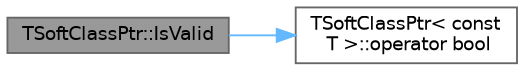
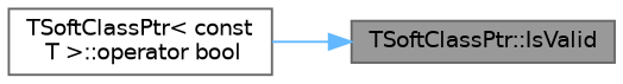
  digraph {
    rankdir=RL
    node [fontname=Helvetica fontsize=10 shape=box style=filled]
    n1 [color=gray40 fillcolor=grey60 fontcolor=black height=0.2 label="TSoftClassPtr::IsValid" width=0.4]
    n2 [color=grey40 fillcolor=white height=0.2 label="TSoftClassPtr\< const\l T \>::operator bool" width=0.4]
-   n2 -> n1 [color=steelblue1 dir=back fontname=Helvetica fontsize=10 labelfontname=Helvetica labelfontsize=10 style=solid]
+   n1 -> n2 [color=steelblue1 dir=back fontname=Helvetica fontsize=10 labelfontname=Helvetica labelfontsize=10 style=solid]
  }
